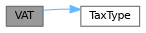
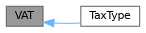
  digraph {
    rankdir=LR
    node [color=gray40 fontname=Helvetica fontsize=10 shape=box style=filled]
    n1 [fillcolor=grey60 fontcolor=black height=0.2 label=VAT width=0.4]
    n2 [fillcolor=white height=0.2 label=TaxType width=0.4]
-   n2 -> n1 [color=steelblue1 dir=back fontname=Helvetica fontsize=10 labelfontname=Helvetica labelfontsize=10 style=solid]
+   n1 -> n2 [color=steelblue1 dir=back fontname=Helvetica fontsize=10 labelfontname=Helvetica labelfontsize=10 style=solid]
  }
